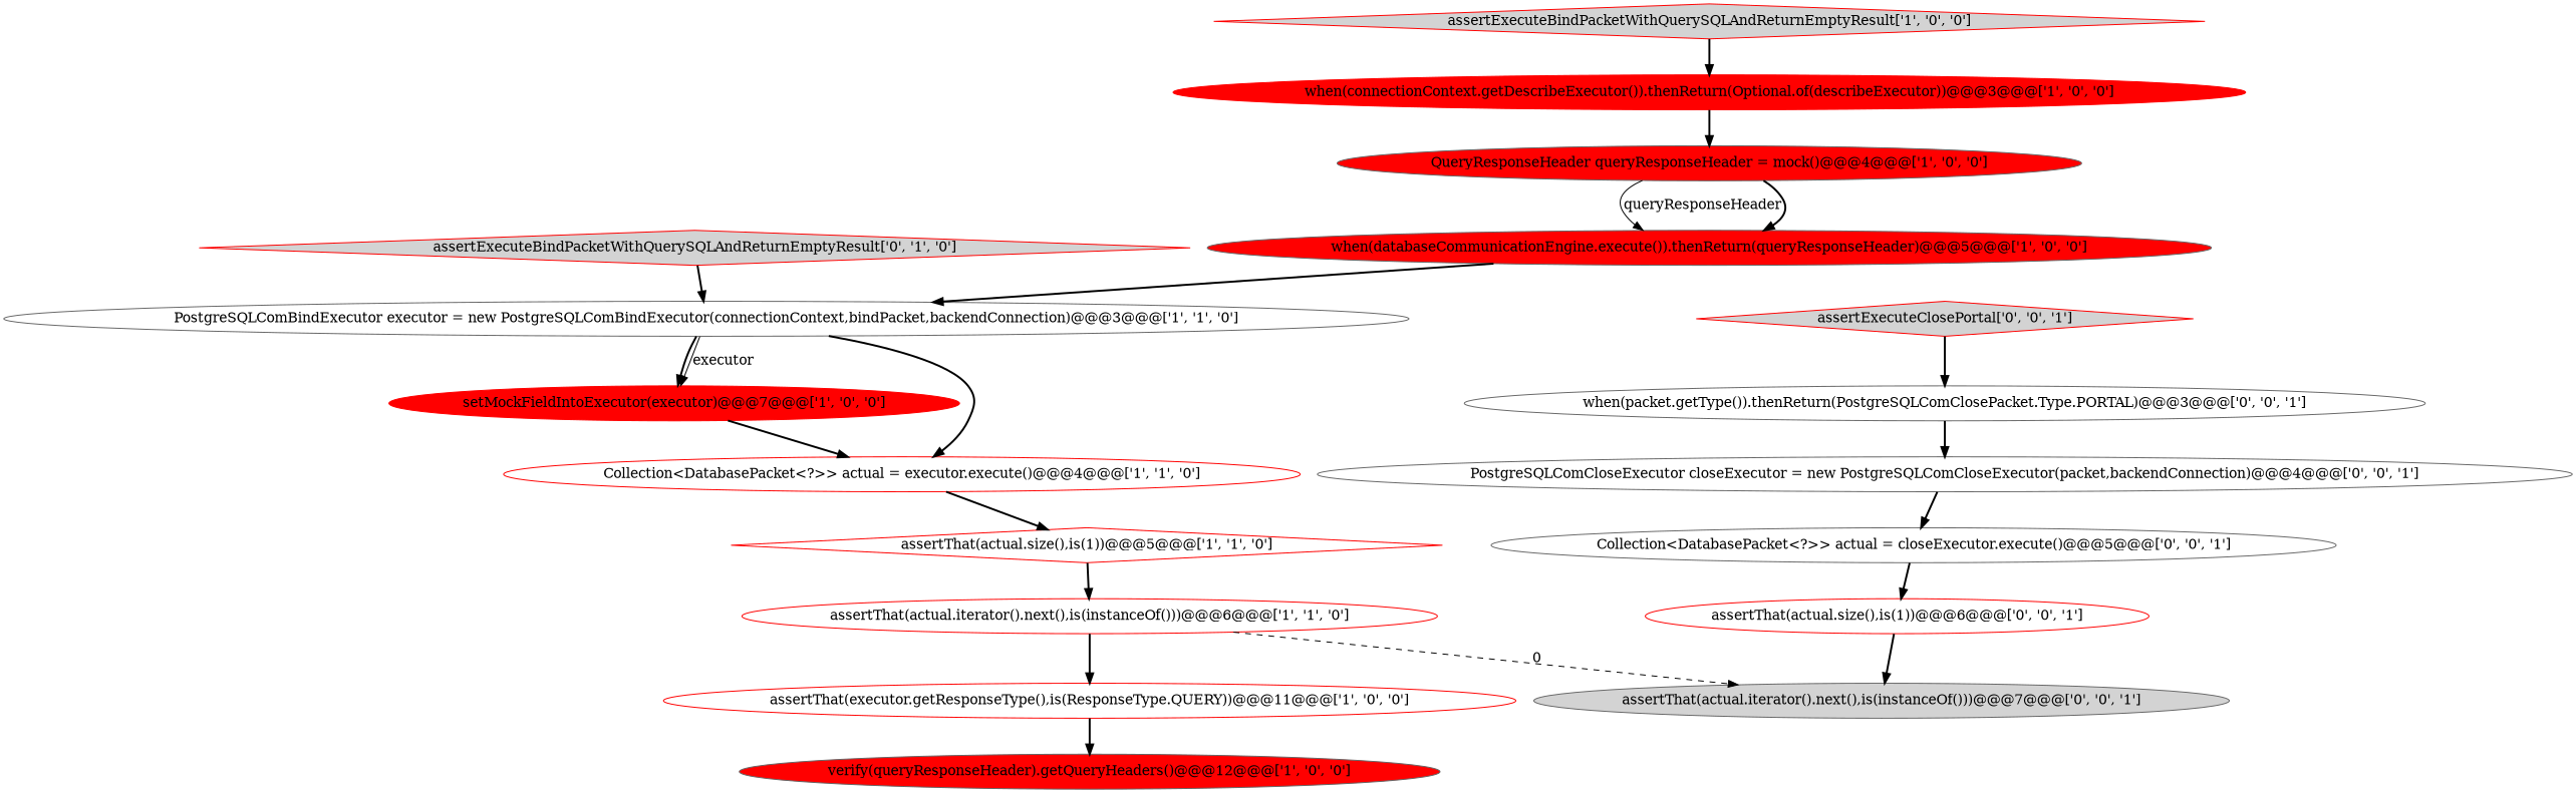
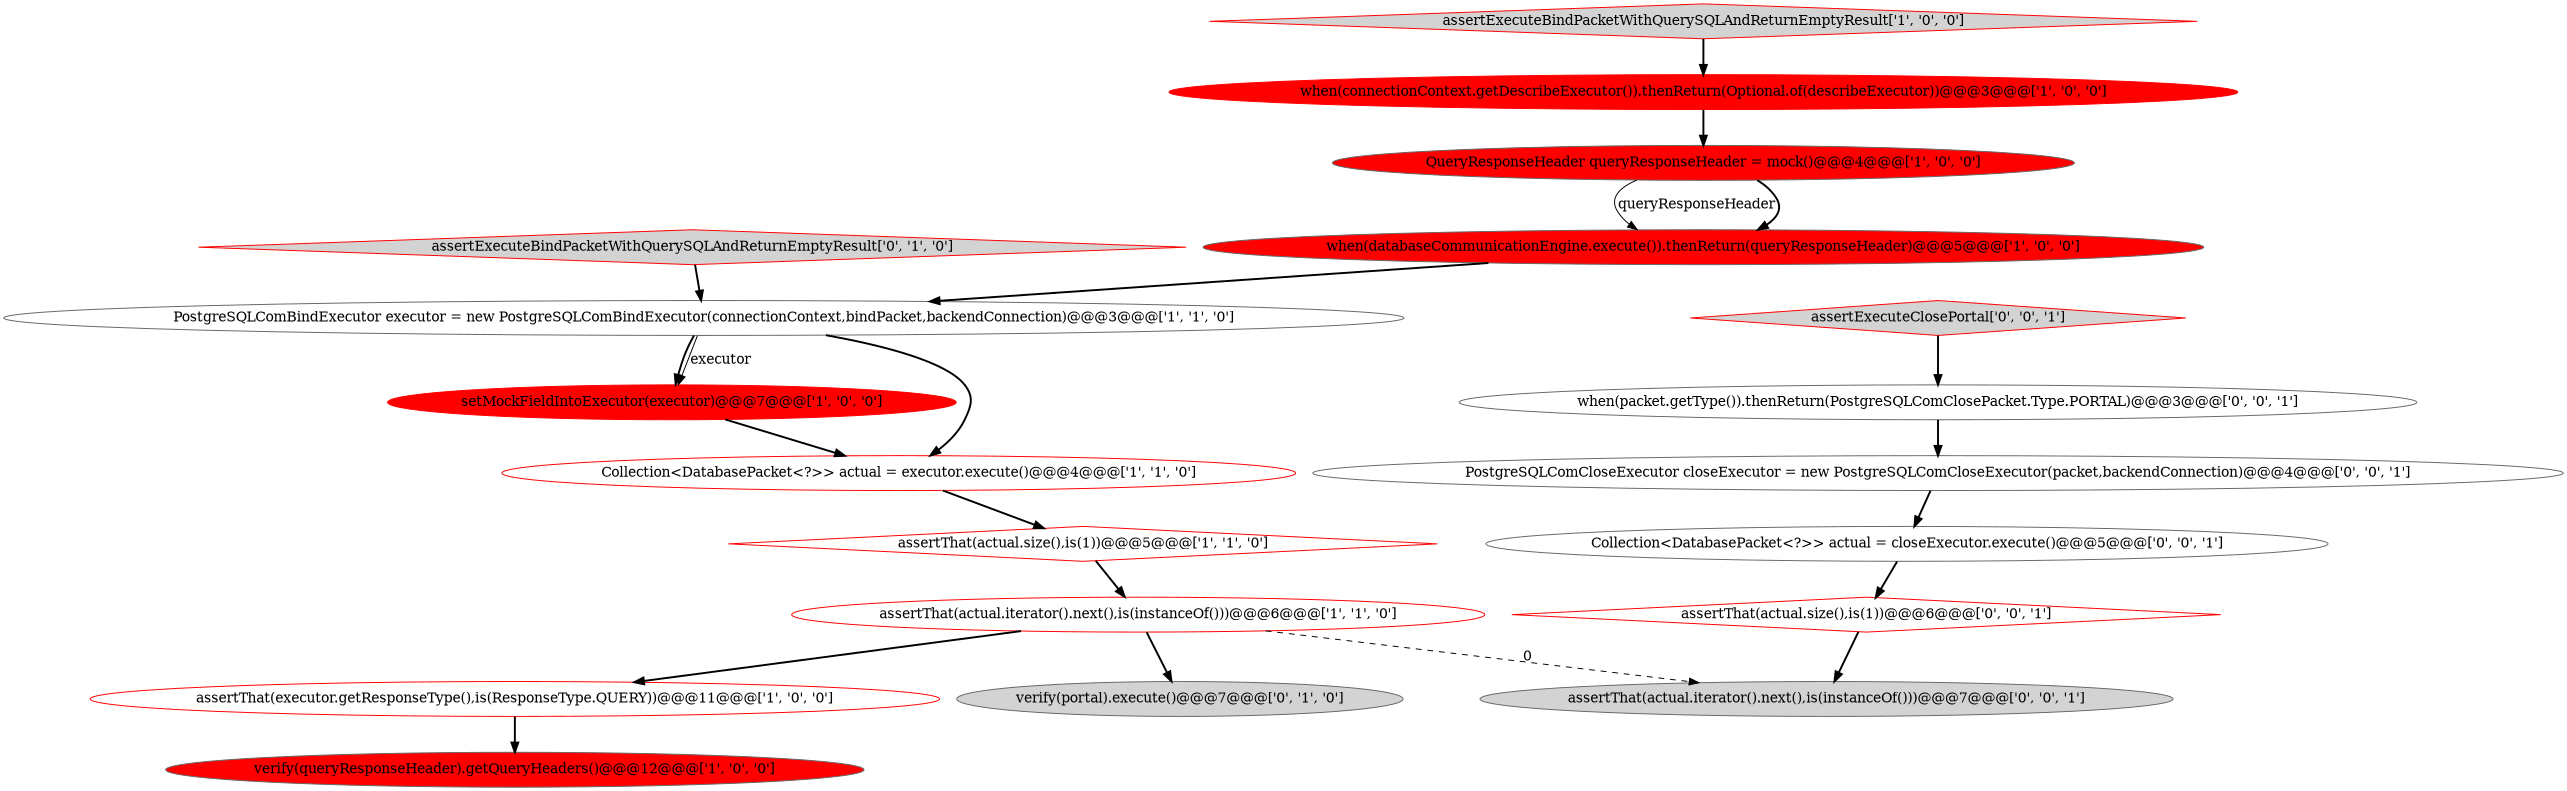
  digraph {
    node [color=red fillcolor=white shape=ellipse style=filled]
    edge [style=bold]
    n1 [fillcolor=lightgray label="assertExecuteBindPacketWithQuerySQLAndReturnEmptyResult['0', '1', '0']" shape=diamond]
    n2 [color=gray40 label="PostgreSQLComBindExecutor executor = new PostgreSQLComBindExecutor(connectionContext,bindPacket,backendConnection)@@@3@@@['1', '1', '0']"]
    n3 [label="Collection<DatabasePacket<?>> actual = executor.execute()@@@4@@@['1', '1', '0']"]
    n4 [fillcolor=red label="setMockFieldIntoExecutor(executor)@@@7@@@['1', '0', '0']"]
    n5 [color=gray40 label="when(packet.getType()).thenReturn(PostgreSQLComClosePacket.Type.PORTAL)@@@3@@@['0', '0', '1']"]
    n6 [color=gray40 label="PostgreSQLComCloseExecutor closeExecutor = new PostgreSQLComCloseExecutor(packet,backendConnection)@@@4@@@['0', '0', '1']"]
    n7 [color=gray40 label="Collection<DatabasePacket<?>> actual = closeExecutor.execute()@@@5@@@['0', '0', '1']"]
    n8 [color=gray40 fillcolor=lightgray label="assertThat(actual.iterator().next(),is(instanceOf()))@@@7@@@['0', '0', '1']"]
    n9 [color=gray40 fillcolor=red label="QueryResponseHeader queryResponseHeader = mock()@@@4@@@['1', '0', '0']"]
    n10 [color=gray40 fillcolor=red label="when(databaseCommunicationEngine.execute()).thenReturn(queryResponseHeader)@@@5@@@['1', '0', '0']"]
    n11 [label="assertThat(actual.iterator().next(),is(instanceOf()))@@@6@@@['1', '1', '0']"]
    n12 [label="assertThat(executor.getResponseType(),is(ResponseType.QUERY))@@@11@@@['1', '0', '0']"]
+   n13 [color=gray40 fillcolor=lightgray label="verify(portal).execute()@@@7@@@['0', '1', '0']"]
    n14 [color=gray40 fillcolor=red label="verify(queryResponseHeader).getQueryHeaders()@@@12@@@['1', '0', '0']"]
    n15 [label="assertThat(actual.size(),is(1))@@@5@@@['1', '1', '0']" shape=diamond]
    n16 [fillcolor=red label="when(connectionContext.getDescribeExecutor()).thenReturn(Optional.of(describeExecutor))@@@3@@@['1', '0', '0']"]
    n17 [fillcolor=lightgray label="assertExecuteBindPacketWithQuerySQLAndReturnEmptyResult['1', '0', '0']" shape=diamond]
-   n18 [label="assertThat(actual.size(),is(1))@@@6@@@['0', '0', '1']"]
+   n18 [label="assertThat(actual.size(),is(1))@@@6@@@['0', '0', '1']" shape=diamond]
    n19 [fillcolor=lightgray label="assertExecuteClosePortal['0', '0', '1']" shape=diamond]
    n1 -> n2
    n2 -> n3
    n2 -> n4
    n2 -> n4 [label=executor style=solid]
    n3 -> n15
    n4 -> n3
    n5 -> n6
    n6 -> n7
    n7 -> n18
    n9 -> n10 [label=queryResponseHeader style=solid]
    n9 -> n10
    n10 -> n2
    n11 -> n8 [label=0 style=dashed]
    n11 -> n12
+   n11 -> n13
    n12 -> n14
    n15 -> n11
    n16 -> n9
    n17 -> n16
    n18 -> n8
    n19 -> n5
  }
